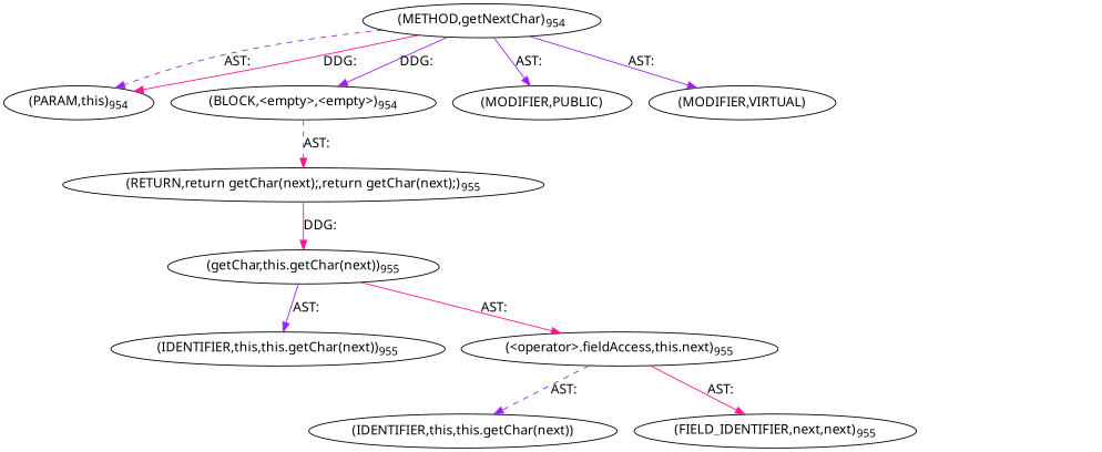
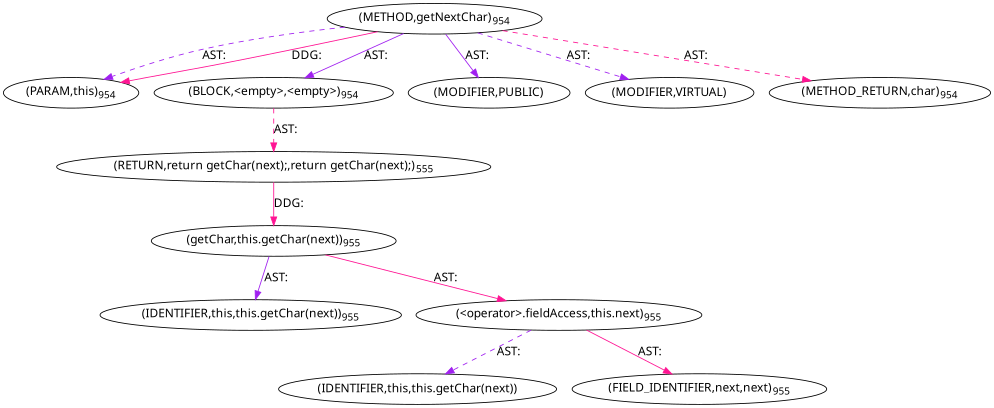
  digraph {
    fontname="Noto Sans"
    node [fontname="Noto Sans"]
    edge [color=purple fontname="Noto Sans" style=solid]
    n1 [label=<(METHOD,getNextChar)<SUB>954</SUB>>]
    n2 [label=<(PARAM,this)<SUB>954</SUB>>]
    n3 [label=<(BLOCK,&lt;empty&gt;,&lt;empty&gt;)<SUB>954</SUB>>]
    n4 [label=<(MODIFIER,PUBLIC)>]
    n5 [label=<(MODIFIER,VIRTUAL)>]
-   n7 [label=<(RETURN,return getChar(next);,return getChar(next);)<SUB>955</SUB>>]
+   n6 [label=<(METHOD_RETURN,char)<SUB>954</SUB>>]
+   n7 [label=<(RETURN,return getChar(next);,return getChar(next);)<SUB>555</SUB>>]
    n8 [label=<(getChar,this.getChar(next))<SUB>955</SUB>>]
    n9 [label=<(IDENTIFIER,this,this.getChar(next))<SUB>955</SUB>>]
    n10 [label=<(&lt;operator&gt;.fieldAccess,this.next)<SUB>955</SUB>>]
    n11 [label=<(IDENTIFIER,this,this.getChar(next))>]
    n12 [label=<(FIELD_IDENTIFIER,next,next)<SUB>955</SUB>>]
    n1 -> n2 [label="AST: " style=dashed]
    n1 -> n2 [color=deeppink label="DDG: "]
-   n1 -> n3 [label="DDG: "]
+   n1 -> n3 [label="AST: "]
    n1 -> n4 [label="AST: "]
-   n1 -> n5 [label="AST: "]
+   n1 -> n5 [label="AST: " style=dashed]
+   n1 -> n6 [color=deeppink label="AST: " style=dashed]
    n3 -> n7 [color=deeppink label="AST: " style=dashed]
    n7 -> n8 [color=deeppink label="DDG: "]
    n8 -> n9 [label="AST: "]
    n8 -> n10 [color=deeppink label="AST: "]
    n10 -> n11 [label="AST: " style=dashed]
    n10 -> n12 [color=deeppink label="AST: "]
  }
